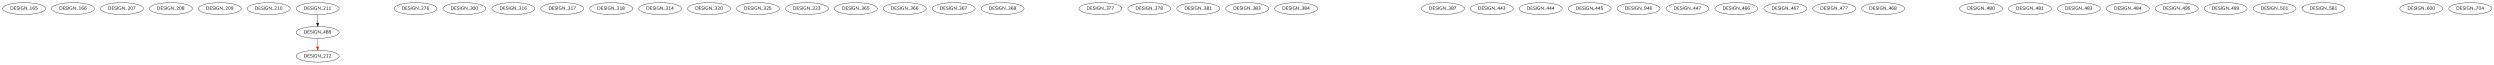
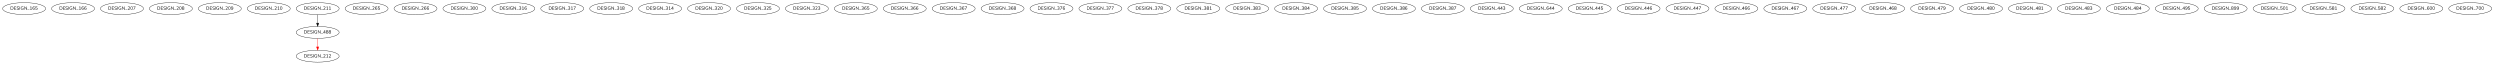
  digraph {
    fontname=Nunito
    node [fontname=Nunito]
    edge [fontname=Nunito]
    DESIGN_165
    DESIGN_166
    DESIGN_207
    DESIGN_208
    DESIGN_209
    DESIGN_210
    DESIGN_211
    DESIGN_488
    DESIGN_212
-   DESIGN_266 [label=DESIGN_276]
+   DESIGN_265
+   DESIGN_266
    DESIGN_300
    DESIGN_316
    DESIGN_317
    DESIGN_318
    n16 [label=DESIGN_314]
    DESIGN_320
    n18 [label=DESIGN_325]
    DESIGN_323
    DESIGN_365
    DESIGN_366
    DESIGN_367
    DESIGN_368
+   DESIGN_376
    DESIGN_377
    DESIGN_378
    DESIGN_381
    DESIGN_383
    DESIGN_384
+   DESIGN_385
+   DESIGN_386
    DESIGN_387
    DESIGN_443
-   DESIGN_444
+   DESIGN_444 [label=DESIGN_644]
    DESIGN_445
-   DESIGN_446 [label=DESIGN_946]
+   DESIGN_446
    DESIGN_447
    DESIGN_466
    DESIGN_467
    DESIGN_477
    n41 [label=DESIGN_468]
+   DESIGN_479
    DESIGN_480
    DESIGN_481
    DESIGN_483
    DESIGN_484
    DESIGN_495
-   DESIGN_499
+   DESIGN_499 [label=DESIGN_899]
    DESIGN_501
    DESIGN_581
+   DESIGN_582
    DESIGN_600
-   DESIGN_700 [label=DESIGN_704]
+   DESIGN_700
    DESIGN_211 -> DESIGN_488 [color=black]
    DESIGN_488 -> DESIGN_212 [color=red]
  }
